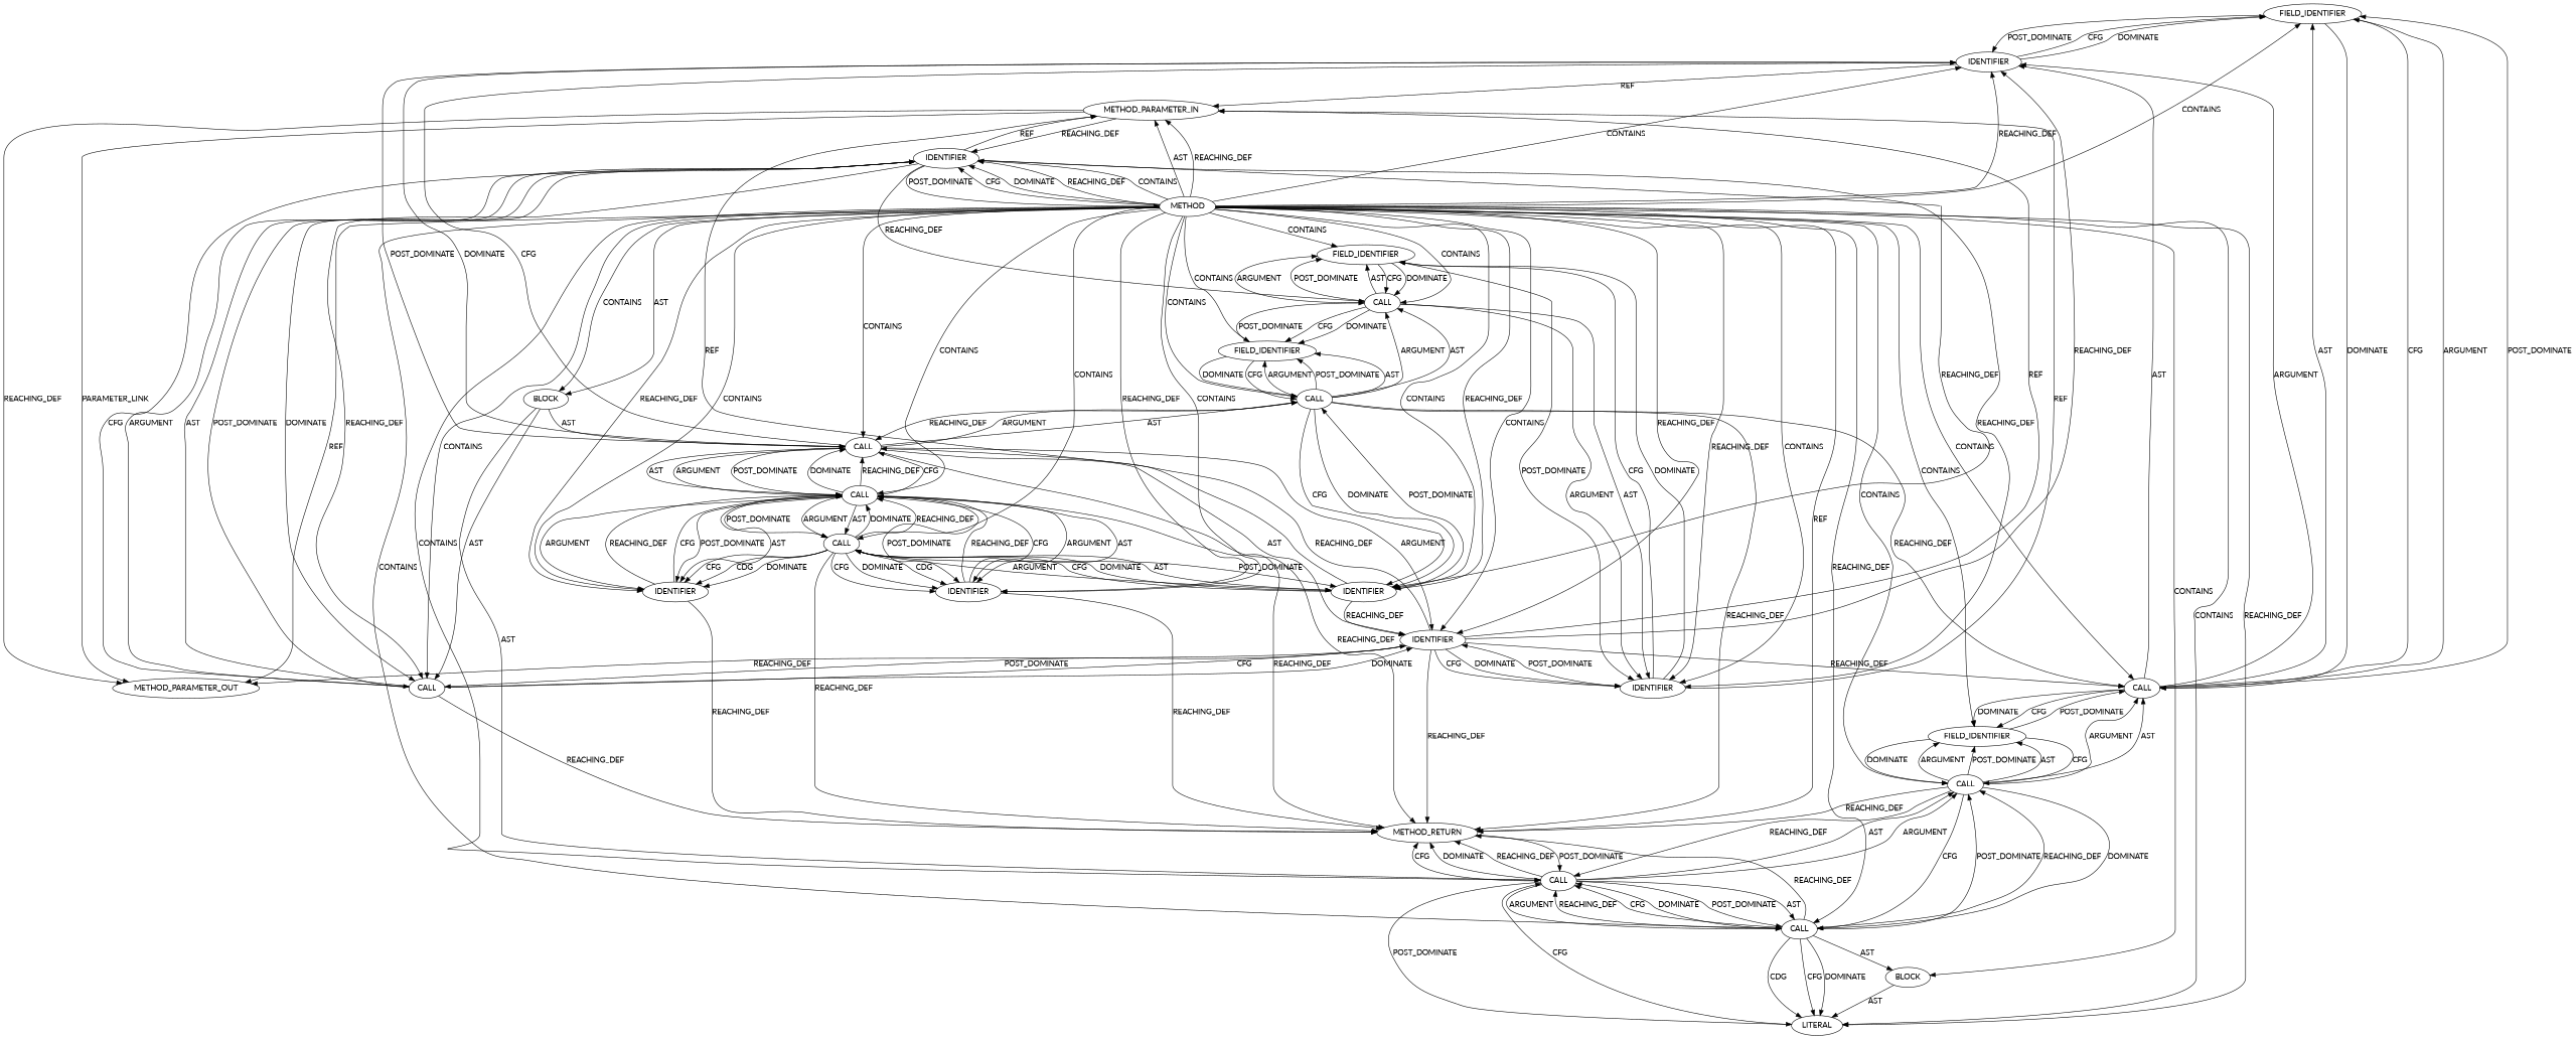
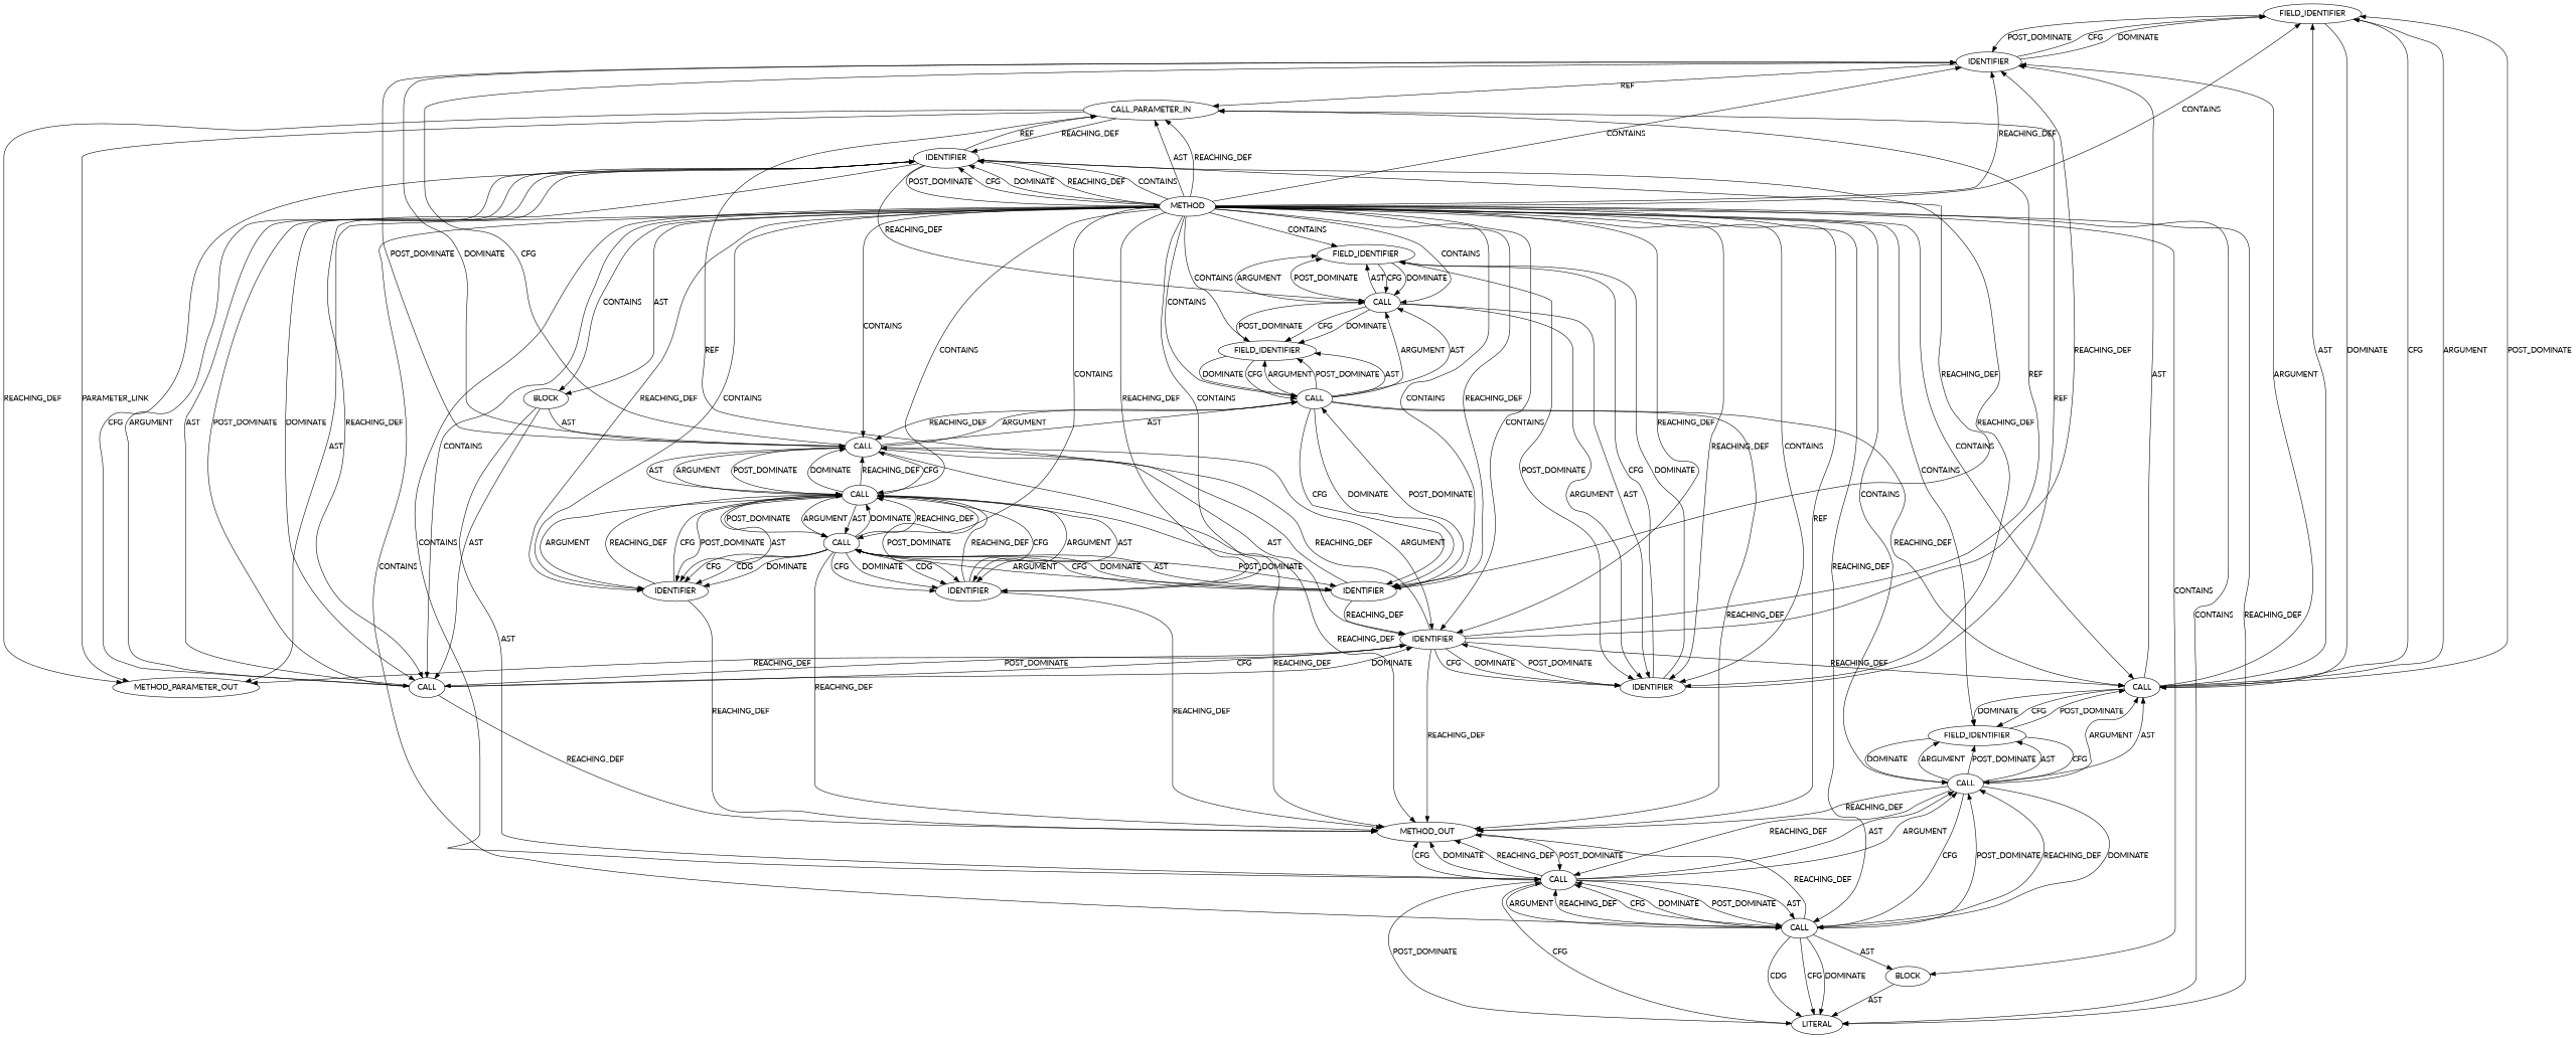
  digraph {
    fontname=Lato
    node [ARGUMENT_INDEX=1 CODE=con COLUMN_NUMBER=2 LINE_NUMBER=1703 ORDER=1 fontname=Lato TYPE_FULL_NAME="<empty>"]
    edge [fontname=Lato]
    n1 [ARGUMENT_INDEX=2 CANONICAL_NAME=v2 CODE=v2 ORDER=2 label=FIELD_IDENTIFIER TYPE_FULL_NAME=""]
    n2 [NAME=con TYPE_FULL_NAME="ceph_connection*" label=IDENTIFIER]
    n3 [CODE="con->v2" DISPATCH_TYPE=STATIC_DISPATCH METHOD_FULL_NAME="<operator>.indirectFieldAccess" NAME="<operator>.indirectFieldAccess" label=CALL]
    n4 [ARGUMENT_INDEX=-1 CODE="add_in_kvec(con, con->v2.in_buf,\n		    con_secure(con) ? CEPH_PREAMBLE_SECURE_LEN :\n				      CEPH_PREAMBLE_PLAIN_LEN)" DISPATCH_TYPE=STATIC_DISPATCH LINE_NUMBER=1700 METHOD_FULL_NAME=add_in_kvec NAME=add_in_kvec ORDER=2 label=CALL]
-   n5 [CODE="struct ceph_connection *con" COLUMN_NUMBER=35 EVALUATION_STRATEGY=BY_VALUE INDEX=1 IS_VARIADIC=false LINE_NUMBER=1697 NAME=con TYPE_FULL_NAME="ceph_connection*" label=METHOD_PARAMETER_IN ARGUMENT_INDEX=""]
+   n5 [CODE="struct ceph_connection *con" COLUMN_NUMBER=35 EVALUATION_STRATEGY=BY_VALUE INDEX=1 IS_VARIADIC=false LINE_NUMBER=1697 NAME=con TYPE_FULL_NAME="ceph_connection*" label=CALL_PARAMETER_IN ARGUMENT_INDEX=""]
    n6 [ARGUMENT_INDEX=2 CANONICAL_NAME=in_state CODE=in_state ORDER=2 label=FIELD_IDENTIFIER TYPE_FULL_NAME=""]
    n7 [ARGUMENT_INDEX=2 CODE=IN_S_HANDLE_PREAMBLE COLUMN_NUMBER=21 DISPATCH_TYPE=INLINED METHOD_FULL_NAME="messenger_v2.c:55:55:IN_S_HANDLE_PREAMBLE:0" NAME=IN_S_HANDLE_PREAMBLE ORDER=2 TYPE_FULL_NAME=int label=CALL]
    n8 [CODE="con->v2.in_state" DISPATCH_TYPE=STATIC_DISPATCH METHOD_FULL_NAME="<operator>.fieldAccess" NAME="<operator>.fieldAccess" label=CALL]
    n9 [ARGUMENT_INDEX=-1 CODE="con->v2.in_state = IN_S_HANDLE_PREAMBLE" DISPATCH_TYPE=STATIC_DISPATCH METHOD_FULL_NAME="<operator>.assignment" NAME="<operator>.assignment" ORDER=3 label=CALL]
    n10 [CODE="<empty>" TYPE_FULL_NAME=void label=BLOCK COLUMN_NUMBER="" LINE_NUMBER=""]
-   n11 [CODE=RET COLUMN_NUMBER=1 EVALUATION_STRATEGY=BY_VALUE LINE_NUMBER=1697 ORDER=3 TYPE_FULL_NAME=void label=METHOD_RETURN ARGUMENT_INDEX=""]
+   n11 [CODE=RET COLUMN_NUMBER=1 EVALUATION_STRATEGY=BY_VALUE LINE_NUMBER=1697 ORDER=3 TYPE_FULL_NAME=void label=METHOD_OUT ARGUMENT_INDEX=""]
    n12 [CODE=1 COLUMN_NUMBER=21 TYPE_FULL_NAME=int label=LITERAL]
    n13 [CODE="struct ceph_connection *con" COLUMN_NUMBER=35 EVALUATION_STRATEGY=BY_VALUE INDEX=1 IS_VARIADIC=false LINE_NUMBER=1697 NAME=con TYPE_FULL_NAME="ceph_connection*" label=METHOD_PARAMETER_OUT ARGUMENT_INDEX=""]
    n14 [ARGUMENT_INDEX=2 CODE="con->v2.in_buf" COLUMN_NUMBER=19 DISPATCH_TYPE=STATIC_DISPATCH LINE_NUMBER=1700 METHOD_FULL_NAME="<operator>.fieldAccess" NAME="<operator>.fieldAccess" ORDER=2 label=CALL]
    n15 [ARGUMENT_INDEX=3 CODE="con_secure(con) ? CEPH_PREAMBLE_SECURE_LEN :\n				      CEPH_PREAMBLE_PLAIN_LEN" COLUMN_NUMBER=7 DISPATCH_TYPE=STATIC_DISPATCH LINE_NUMBER=1701 METHOD_FULL_NAME="<operator>.conditional" NAME="<operator>.conditional" ORDER=3 label=CALL]
    n16 [COLUMN_NUMBER=14 LINE_NUMBER=1700 NAME=con TYPE_FULL_NAME="ceph_connection*" label=IDENTIFIER]
    n17 [COLUMN_NUMBER=18 LINE_NUMBER=1701 NAME=con TYPE_FULL_NAME="ceph_connection*" label=IDENTIFIER]
    n18 [CODE="con->v2" COLUMN_NUMBER=19 DISPATCH_TYPE=STATIC_DISPATCH LINE_NUMBER=1700 METHOD_FULL_NAME="<operator>.indirectFieldAccess" NAME="<operator>.indirectFieldAccess" label=CALL]
    n19 [ARGUMENT_INDEX=2 CANONICAL_NAME=in_buf CODE=in_buf COLUMN_NUMBER=19 LINE_NUMBER=1700 ORDER=2 label=FIELD_IDENTIFIER TYPE_FULL_NAME=""]
    n20 [CODE="con_secure(con)" COLUMN_NUMBER=7 DISPATCH_TYPE=STATIC_DISPATCH LINE_NUMBER=1701 METHOD_FULL_NAME=con_secure NAME=con_secure label=CALL]
    n21 [ARGUMENT_INDEX=3 CODE=CEPH_PREAMBLE_PLAIN_LEN COLUMN_NUMBER=11 LINE_NUMBER=1702 NAME=CEPH_PREAMBLE_PLAIN_LEN ORDER=3 TYPE_FULL_NAME=ANY label=IDENTIFIER]
    n22 [ARGUMENT_INDEX=2 CODE=CEPH_PREAMBLE_SECURE_LEN COLUMN_NUMBER=25 LINE_NUMBER=1701 NAME=CEPH_PREAMBLE_SECURE_LEN ORDER=2 TYPE_FULL_NAME=ANY label=IDENTIFIER]
    n23 [ARGUMENT_INDEX=-1 CODE="reset_in_kvecs(con)" DISPATCH_TYPE=STATIC_DISPATCH LINE_NUMBER=1699 METHOD_FULL_NAME=reset_in_kvecs NAME=reset_in_kvecs label=CALL]
    n24 [COLUMN_NUMBER=19 LINE_NUMBER=1700 NAME=con TYPE_FULL_NAME="ceph_connection*" label=IDENTIFIER]
    n25 [COLUMN_NUMBER=17 LINE_NUMBER=1699 NAME=con TYPE_FULL_NAME="ceph_connection*" label=IDENTIFIER]
    n26 [AST_PARENT_FULL_NAME="messenger_v2.c:<global>" AST_PARENT_TYPE=TYPE_DECL CODE="static void prepare_read_preamble(struct ceph_connection *con)\n{\n	reset_in_kvecs(con);\n	add_in_kvec(con, con->v2.in_buf,\n		    con_secure(con) ? CEPH_PREAMBLE_SECURE_LEN :\n				      CEPH_PREAMBLE_PLAIN_LEN);\n	con->v2.in_state = IN_S_HANDLE_PREAMBLE;\n}" COLUMN_NUMBER=1 COLUMN_NUMBER_END=20 FILENAME="messenger_v2.c" FULL_NAME=prepare_read_preamble IS_EXTERNAL=false LINE_NUMBER=1697 LINE_NUMBER_END=1703 NAME=prepare_read_preamble ORDER=77 SIGNATURE="void prepare_read_preamble (ceph_connection*)" label=METHOD ARGUMENT_INDEX="" TYPE_FULL_NAME=""]
    n27 [ARGUMENT_INDEX=-1 CODE="{\n	reset_in_kvecs(con);\n	add_in_kvec(con, con->v2.in_buf,\n		    con_secure(con) ? CEPH_PREAMBLE_SECURE_LEN :\n				      CEPH_PREAMBLE_PLAIN_LEN);\n	con->v2.in_state = IN_S_HANDLE_PREAMBLE;\n}" COLUMN_NUMBER=1 LINE_NUMBER=1698 ORDER=2 TYPE_FULL_NAME=void label=BLOCK]
    n28 [ARGUMENT_INDEX=2 CANONICAL_NAME=v2 CODE=v2 COLUMN_NUMBER=19 LINE_NUMBER=1700 ORDER=2 label=FIELD_IDENTIFIER TYPE_FULL_NAME=""]
    n1 -> n2 [label=POST_DOMINATE]
    n1 -> n3 [label=DOMINATE]
    n1 -> n3 [label=CFG]
    n2 -> n1 [label=CFG]
    n2 -> n1 [label=DOMINATE]
    n2 -> n4 [label=POST_DOMINATE]
    n2 -> n5 [label=REF]
    n3 -> n1 [label=ARGUMENT]
    n3 -> n1 [label=POST_DOMINATE]
    n3 -> n1 [label=AST]
    n3 -> n2 [label=AST]
    n3 -> n2 [label=ARGUMENT]
    n3 -> n6 [label=DOMINATE]
    n3 -> n6 [label=CFG]
    n4 -> n2 [label=DOMINATE]
    n4 -> n2 [label=CFG]
    n4 -> n11 [VARIABLE="add_in_kvec(con, con->v2.in_buf,\n		    con_secure(con) ? CEPH_PREAMBLE_SECURE_LEN :\n				      CEPH_PREAMBLE_PLAIN_LEN)" label=REACHING_DEF]
    n4 -> n14 [label=ARGUMENT]
    n4 -> n14 [label=AST]
    n4 -> n15 [label=AST]
    n4 -> n15 [label=ARGUMENT]
    n4 -> n15 [label=POST_DOMINATE]
    n4 -> n16 [label=ARGUMENT]
    n4 -> n16 [label=AST]
    n5 -> n13 [label=PARAMETER_LINK]
    n5 -> n13 [VARIABLE=con label=REACHING_DEF]
    n5 -> n25 [VARIABLE=con label=REACHING_DEF]
    n6 -> n3 [label=POST_DOMINATE]
    n6 -> n8 [label=CFG]
    n6 -> n8 [label=DOMINATE]
    n7 -> n8 [label=POST_DOMINATE]
    n7 -> n8 [VARIABLE=IN_S_HANDLE_PREAMBLE label=REACHING_DEF]
    n7 -> n9 [VARIABLE=IN_S_HANDLE_PREAMBLE label=REACHING_DEF]
    n7 -> n9 [label=CFG]
    n7 -> n9 [label=DOMINATE]
    n7 -> n10 [label=AST]
    n7 -> n11 [VARIABLE=IN_S_HANDLE_PREAMBLE label=REACHING_DEF]
    n7 -> n12 [label=CDG]
    n7 -> n12 [label=CFG]
    n7 -> n12 [label=DOMINATE]
    n8 -> n3 [label=ARGUMENT]
    n8 -> n3 [label=AST]
    n8 -> n6 [label=ARGUMENT]
    n8 -> n6 [label=POST_DOMINATE]
    n8 -> n6 [label=AST]
    n8 -> n7 [label=DOMINATE]
    n8 -> n7 [label=CFG]
    n8 -> n9 [VARIABLE="con->v2.in_state" label=REACHING_DEF]
    n8 -> n11 [VARIABLE="con->v2.in_state" label=REACHING_DEF]
    n9 -> n7 [label=POST_DOMINATE]
    n9 -> n7 [label=ARGUMENT]
    n9 -> n7 [label=AST]
    n9 -> n8 [label=AST]
    n9 -> n8 [label=ARGUMENT]
    n9 -> n11 [label=CFG]
    n9 -> n11 [label=DOMINATE]
    n9 -> n11 [VARIABLE="con->v2.in_state = IN_S_HANDLE_PREAMBLE" label=REACHING_DEF]
    n9 -> n12 [label=POST_DOMINATE]
    n10 -> n12 [label=AST]
    n11 -> n9 [label=POST_DOMINATE]
    n12 -> n9 [label=CFG]
    n14 -> n3 [VARIABLE="con->v2.in_buf" label=REACHING_DEF]
    n14 -> n4 [VARIABLE="con->v2.in_buf" label=REACHING_DEF]
    n14 -> n11 [VARIABLE="con->v2.in_buf" label=REACHING_DEF]
    n14 -> n17 [label=CFG]
    n14 -> n17 [label=DOMINATE]
    n14 -> n18 [label=ARGUMENT]
    n14 -> n18 [label=AST]
    n14 -> n19 [label=ARGUMENT]
    n14 -> n19 [label=POST_DOMINATE]
    n14 -> n19 [label=AST]
    n15 -> n4 [label=DOMINATE]
    n15 -> n4 [VARIABLE="con_secure(con) ? CEPH_PREAMBLE_SECURE_LEN :\n				      CEPH_PREAMBLE_PLAIN_LEN" label=REACHING_DEF]
    n15 -> n4 [label=CFG]
    n15 -> n11 [VARIABLE="con_secure(con) ? CEPH_PREAMBLE_SECURE_LEN :\n				      CEPH_PREAMBLE_PLAIN_LEN" label=REACHING_DEF]
    n15 -> n20 [label=POST_DOMINATE]
    n15 -> n20 [label=ARGUMENT]
    n15 -> n20 [label=AST]
    n15 -> n21 [label=ARGUMENT]
    n15 -> n21 [label=AST]
    n15 -> n21 [label=POST_DOMINATE]
    n15 -> n22 [label=POST_DOMINATE]
    n15 -> n22 [label=AST]
    n15 -> n22 [label=ARGUMENT]
    n16 -> n2 [VARIABLE=con label=REACHING_DEF]
    n16 -> n3 [VARIABLE=con label=REACHING_DEF]
    n16 -> n4 [VARIABLE=con label=REACHING_DEF]
    n16 -> n5 [label=REF]
    n16 -> n11 [VARIABLE=con label=REACHING_DEF]
    n16 -> n13 [VARIABLE=con label=REACHING_DEF]
    n16 -> n23 [label=POST_DOMINATE]
    n16 -> n24 [label=CFG]
    n16 -> n24 [label=DOMINATE]
    n17 -> n5 [label=REF]
    n17 -> n14 [label=POST_DOMINATE]
    n17 -> n16 [VARIABLE=con label=REACHING_DEF]
    n17 -> n20 [label=CFG]
    n17 -> n20 [label=DOMINATE]
    n18 -> n19 [label=CFG]
    n18 -> n19 [label=DOMINATE]
    n18 -> n24 [label=AST]
    n18 -> n24 [label=ARGUMENT]
    n18 -> n28 [label=ARGUMENT]
    n18 -> n28 [label=POST_DOMINATE]
    n18 -> n28 [label=AST]
    n19 -> n14 [label=CFG]
    n19 -> n14 [label=DOMINATE]
    n19 -> n18 [label=POST_DOMINATE]
    n20 -> n11 [VARIABLE="con_secure(con)" label=REACHING_DEF]
    n20 -> n15 [label=DOMINATE]
    n20 -> n15 [VARIABLE="con_secure(con)" label=REACHING_DEF]
    n20 -> n17 [label=AST]
    n20 -> n17 [label=POST_DOMINATE]
    n20 -> n17 [label=ARGUMENT]
    n20 -> n21 [label=CFG]
    n20 -> n21 [label=DOMINATE]
    n20 -> n21 [label=CDG]
    n20 -> n22 [label=CDG]
    n20 -> n22 [label=DOMINATE]
    n20 -> n22 [label=CFG]
    n21 -> n11 [VARIABLE=CEPH_PREAMBLE_PLAIN_LEN label=REACHING_DEF]
    n21 -> n15 [VARIABLE=CEPH_PREAMBLE_PLAIN_LEN label=REACHING_DEF]
    n21 -> n15 [label=CFG]
    n22 -> n11 [VARIABLE=CEPH_PREAMBLE_SECURE_LEN label=REACHING_DEF]
    n22 -> n15 [VARIABLE=CEPH_PREAMBLE_SECURE_LEN label=REACHING_DEF]
    n22 -> n15 [label=CFG]
    n23 -> n11 [VARIABLE="reset_in_kvecs(con)" label=REACHING_DEF]
    n23 -> n16 [label=CFG]
    n23 -> n16 [label=DOMINATE]
    n23 -> n25 [label=ARGUMENT]
    n23 -> n25 [label=AST]
    n23 -> n25 [label=POST_DOMINATE]
    n24 -> n5 [label=REF]
    n24 -> n16 [label=POST_DOMINATE]
    n24 -> n28 [label=CFG]
    n24 -> n28 [label=DOMINATE]
    n25 -> n5 [label=REF]
    n25 -> n17 [VARIABLE=con label=REACHING_DEF]
    n25 -> n18 [VARIABLE=con label=REACHING_DEF]
    n25 -> n23 [label=DOMINATE]
    n25 -> n23 [label=CFG]
    n25 -> n23 [VARIABLE=con label=REACHING_DEF]
    n25 -> n24 [VARIABLE=con label=REACHING_DEF]
    n25 -> n26 [label=POST_DOMINATE]
    n26 -> n1 [label=CONTAINS]
    n26 -> n2 [label=REACHING_DEF]
    n26 -> n2 [label=CONTAINS]
    n26 -> n3 [label=CONTAINS]
    n26 -> n4 [label=CONTAINS]
    n26 -> n5 [label=AST]
    n26 -> n5 [label=REACHING_DEF]
    n26 -> n6 [label=CONTAINS]
    n26 -> n7 [label=CONTAINS]
    n26 -> n7 [label=REACHING_DEF]
    n26 -> n8 [label=CONTAINS]
    n26 -> n9 [label=CONTAINS]
    n26 -> n10 [label=CONTAINS]
    n26 -> n11 [label=REF]
    n26 -> n12 [label=CONTAINS]
    n26 -> n12 [label=REACHING_DEF]
-   n26 -> n13 [label=REF]
+   n26 -> n13 [label=AST]
    n26 -> n14 [label=CONTAINS]
    n26 -> n15 [label=CONTAINS]
    n26 -> n16 [label=CONTAINS]
    n26 -> n16 [label=REACHING_DEF]
    n26 -> n17 [label=CONTAINS]
    n26 -> n17 [label=REACHING_DEF]
    n26 -> n18 [label=CONTAINS]
    n26 -> n19 [label=CONTAINS]
    n26 -> n20 [label=CONTAINS]
    n26 -> n21 [label=CONTAINS]
    n26 -> n21 [label=REACHING_DEF]
    n26 -> n22 [label=CONTAINS]
    n26 -> n22 [label=REACHING_DEF]
    n26 -> n23 [label=CONTAINS]
    n26 -> n24 [label=REACHING_DEF]
    n26 -> n24 [label=CONTAINS]
    n26 -> n25 [label=CFG]
    n26 -> n25 [label=DOMINATE]
    n26 -> n25 [label=REACHING_DEF]
    n26 -> n25 [label=CONTAINS]
    n26 -> n27 [label=AST]
    n26 -> n27 [label=CONTAINS]
    n26 -> n28 [label=CONTAINS]
    n27 -> n4 [label=AST]
    n27 -> n9 [label=AST]
    n27 -> n23 [label=AST]
    n28 -> n18 [label=CFG]
    n28 -> n18 [label=DOMINATE]
    n28 -> n24 [label=POST_DOMINATE]
  }
